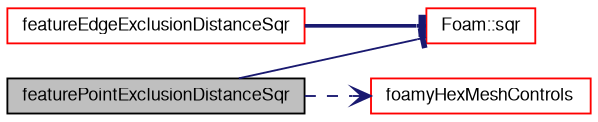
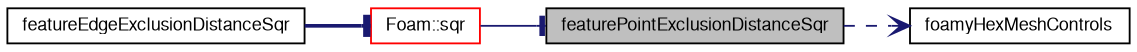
  digraph {
    rankdir=LR
    node [color=black fontname=FreeSans fontsize=10 shape=record]
    edge [arrowhead=tee color=midnightblue fontname=FreeSans fontsize=10 labelfontname=FreeSans labelfontsize=10]
    n1 [fillcolor=grey75 fontcolor=black height=0.2 label=featurePointExclusionDistanceSqr style=filled width=0.4]
    n2 [color=red height=0.2 label="Foam::sqr" width=0.4]
-   n3 [color=red height=0.2 label=foamyHexMeshControls width=0.4]
-   n4 [color=red height=0.2 label=featureEdgeExclusionDistanceSqr width=0.4]
-   n1 -> n2 [style=solid]
+   n3 [height=0.2 label=foamyHexMeshControls width=0.4]
+   n4 [height=0.2 label=featureEdgeExclusionDistanceSqr width=0.4]
+   n2 -> n1 [style=solid]
    n1 -> n3 [arrowhead=vee style=dashed]
    n4 -> n2 [style=bold]
  }
